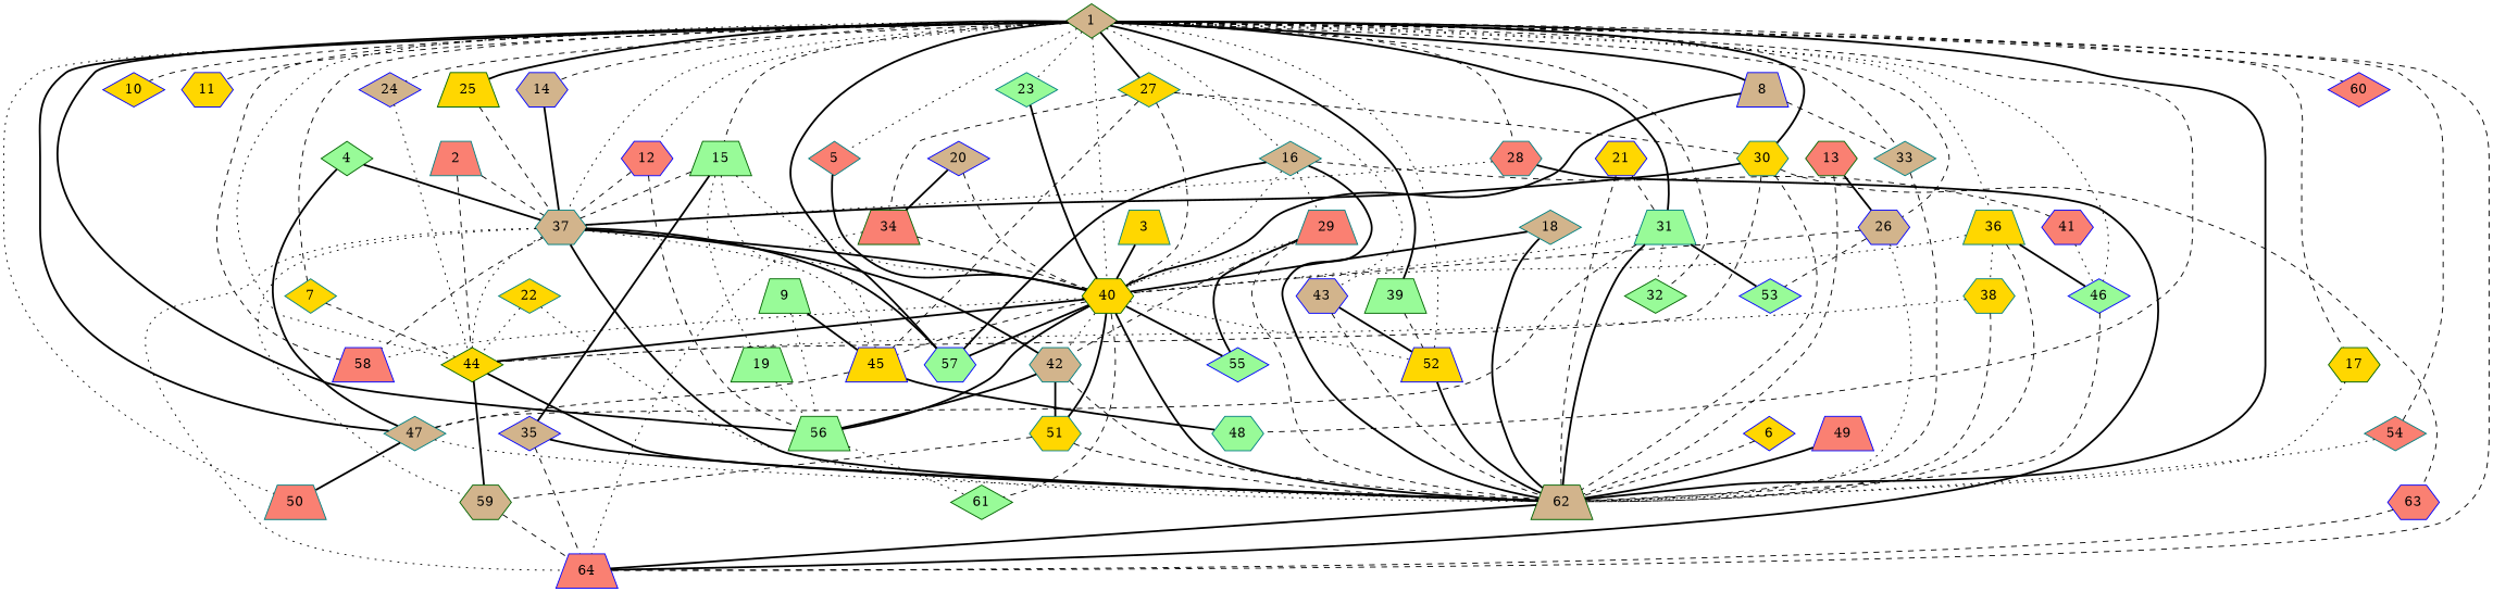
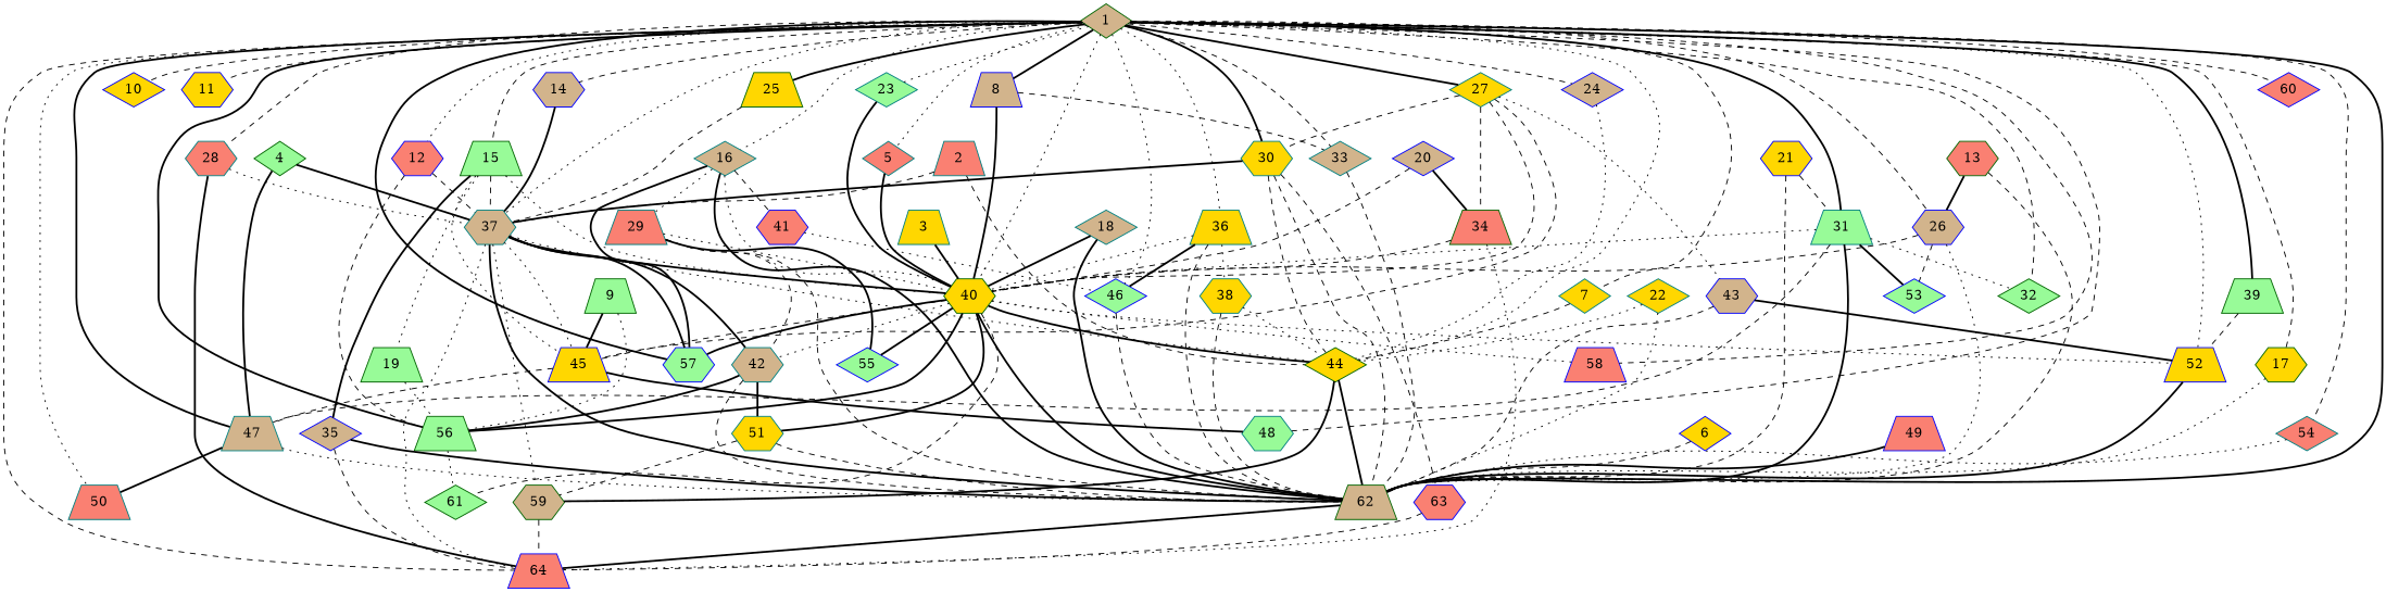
  graph {
    node [color=blue fillcolor=gold shape=diamond style=filled]
    edge [style=dashed weight=1.0]
    1 [color=darkgreen fillcolor=tan]
    5 [color=teal fillcolor=salmon]
    7 [color=teal]
    8 [fillcolor=tan shape=trapezium]
    10
    11 [shape=hexagon]
    12 [fillcolor=salmon shape=hexagon]
    14 [fillcolor=tan shape=hexagon]
    15 [color=darkgreen fillcolor=palegreen shape=trapezium]
    16 [color=teal fillcolor=tan]
    17 [color=darkgreen shape=hexagon]
    23 [color=teal fillcolor=palegreen]
    24 [fillcolor=tan]
    25 [color=darkgreen shape=trapezium]
    26 [fillcolor=tan shape=hexagon]
    27 [color=teal]
    28 [color=teal fillcolor=salmon shape=hexagon]
    30 [color=teal shape=hexagon]
    31 [color=teal fillcolor=palegreen shape=trapezium]
    32 [color=darkgreen fillcolor=palegreen]
    33 [color=teal fillcolor=tan]
    36 [color=teal shape=trapezium]
    37 [color=teal fillcolor=tan shape=hexagon]
    39 [color=darkgreen fillcolor=palegreen shape=trapezium]
    40 [color=darkgreen shape=hexagon]
    44 [color=darkgreen]
    46 [fillcolor=palegreen]
-   47 [color=teal fillcolor=tan]
+   47 [color=teal fillcolor=tan shape=trapezium]
    48 [color=teal fillcolor=palegreen shape=hexagon]
    50 [color=teal fillcolor=salmon shape=trapezium]
    52 [shape=trapezium]
    54 [color=teal fillcolor=salmon]
    56 [color=darkgreen fillcolor=palegreen shape=trapezium]
    57 [fillcolor=palegreen shape=hexagon]
    58 [fillcolor=salmon shape=trapezium]
    60 [fillcolor=salmon]
    62 [color=darkgreen fillcolor=tan shape=trapezium]
    64 [fillcolor=salmon shape=trapezium]
    45 [shape=trapezium]
    19 [color=darkgreen fillcolor=palegreen shape=trapezium]
    35 [fillcolor=tan]
    29 [color=teal fillcolor=salmon shape=trapezium]
    41 [fillcolor=salmon shape=hexagon]
    53 [fillcolor=palegreen]
    34 [color=darkgreen fillcolor=salmon shape=trapezium]
    43 [fillcolor=tan shape=hexagon]
    63 [fillcolor=salmon shape=hexagon]
    38 [color=teal shape=hexagon]
    42 [color=teal fillcolor=tan shape=hexagon]
    59 [color=darkgreen fillcolor=tan shape=hexagon]
    55 [fillcolor=palegreen]
    51 [color=teal shape=hexagon]
    61 [color=darkgreen fillcolor=palegreen]
    2 [color=teal fillcolor=salmon shape=trapezium]
    3 [color=teal shape=trapezium]
    4 [color=darkgreen fillcolor=palegreen]
    6
    9 [color=darkgreen fillcolor=palegreen shape=trapezium]
    13 [color=darkgreen fillcolor=salmon shape=hexagon]
    18 [color=teal fillcolor=tan]
    20 [fillcolor=tan]
    21 [shape=hexagon]
    22 [color=teal]
    49 [fillcolor=salmon shape=trapezium]
    1 -- 5 [style=dotted]
    1 -- 7
    1 -- 8 [style=bold]
    1 -- 10
    1 -- 11 [weight=2.0]
    1 -- 12 [style=dotted]
    1 -- 14
    1 -- 15
    1 -- 16 [style=dotted]
    1 -- 17
    1 -- 23 [style=dotted]
    1 -- 24
    1 -- 25 [style=bold weight=2.0]
    1 -- 26
    1 -- 27 [style=bold weight=2.0]
    1 -- 28 [weight=2.0]
    1 -- 30 [style=bold weight=2.0]
    1 -- 31 [style=bold]
    1 -- 32
    1 -- 33
    1 -- 36 [style=dotted]
    1 -- 37 [style=dotted weight=4.0]
    1 -- 39 [style=bold]
    1 -- 40 [style=dotted weight=8.0]
    1 -- 44 [style=dotted weight=4.0]
    1 -- 46 [style=dotted weight=2.0]
    1 -- 47 [style=bold]
    1 -- 48
    1 -- 50 [style=dotted]
    1 -- 52 [style=dotted weight=2.0]
    1 -- 54
    1 -- 56 [style=bold weight=2.0]
    1 -- 57 [style=bold weight=3.0]
    1 -- 58
    1 -- 60 [weight=2.0]
    1 -- 62 [style=bold weight=8.0]
    1 -- 64
    5 -- 40 [style=bold]
    7 -- 44
    8 -- 33
    8 -- 40 [style=bold]
    12 -- 37
    12 -- 56
    14 -- 37 [style=bold]
    15 -- 37
    15 -- 40 [style=dotted weight=2.0]
    15 -- 45 [style=dotted]
    15 -- 19 [style=dotted]
    15 -- 35 [style=bold]
    16 -- 40 [style=dotted]
    16 -- 57 [style=bold]
    16 -- 62 [style=bold]
    16 -- 29 [style=dotted]
    16 -- 41
    17 -- 62 [style=dotted]
    23 -- 40 [style=bold]
    24 -- 44 [style=dotted]
    25 -- 37
    26 -- 40
    26 -- 62 [style=dotted weight=2.0]
    26 -- 53
    27 -- 30
    27 -- 40
    27 -- 45
    27 -- 34
    27 -- 43 [style=dotted]
    28 -- 37 [style=dotted]
    28 -- 64 [style=bold]
    30 -- 37 [style=bold]
    30 -- 44
    30 -- 62
    30 -- 63
    31 -- 32 [style=dotted]
    31 -- 40 [style=dotted]
    31 -- 47
    31 -- 62 [style=bold]
    31 -- 53 [style=bold]
    33 -- 62
    36 -- 40 [style=dotted weight=2.0]
    36 -- 46 [style=bold]
    36 -- 62
    36 -- 38 [style=dotted]
    37 -- 40 [style=bold weight=2.0]
    37 -- 44 [style=dotted]
    37 -- 57 [style=bold]
-   37 -- 58
    37 -- 62 [style=bold weight=2.0]
    37 -- 64 [style=dotted]
    37 -- 45 [style=dotted]
    37 -- 42 [style=bold]
    37 -- 59 [style=dotted weight=2.0]
    39 -- 52
    40 -- 44 [style=bold weight=2.0]
    40 -- 52 [style=dotted]
    40 -- 56 [style=bold]
    40 -- 57 [style=bold]
    40 -- 58 [style=dotted]
    40 -- 62 [style=bold weight=4.0]
    40 -- 45 [weight=2.0]
    40 -- 42 [style=dotted]
    40 -- 55 [style=bold]
    40 -- 51 [style=bold]
    40 -- 61
    44 -- 62 [style=bold weight=2.0]
    44 -- 59 [style=bold]
    46 -- 62
    47 -- 50 [style=bold]
    47 -- 62 [style=dotted weight=2.0]
    52 -- 62 [style=bold weight=2.0]
    54 -- 62 [style=dotted]
    56 -- 61 [style=dotted]
    62 -- 64 [style=bold]
    45 -- 47
    45 -- 48 [style=bold]
    19 -- 56 [style=dotted]
    35 -- 62 [style=bold]
    35 -- 64
    29 -- 40 [style=dotted]
    29 -- 62 [weight=3.0]
    29 -- 42
    29 -- 55 [style=bold]
    41 -- 46 [style=dotted]
    34 -- 40 [weight=2.0]
    34 -- 64 [style=dotted]
    43 -- 52 [style=bold]
    43 -- 62
    63 -- 64
    38 -- 44 [style=dotted]
    38 -- 62 [weight=2.0]
    42 -- 56 [style=bold weight=2.0]
    42 -- 62
    42 -- 51 [style=bold]
    59 -- 64 [weight=2.0]
    51 -- 62
    51 -- 59
    2 -- 37
    2 -- 44
    3 -- 40 [style=bold weight=2.0]
    4 -- 37 [style=bold]
    4 -- 47 [style=bold]
    6 -- 62 [weight=2.0]
    9 -- 56 [style=dotted]
    9 -- 45 [style=bold]
    13 -- 26 [style=bold]
    13 -- 62
    18 -- 40 [style=bold]
    18 -- 62 [style=bold]
    20 -- 40
    20 -- 34 [style=bold]
    21 -- 31
    21 -- 62
    22 -- 44 [style=dotted]
    22 -- 62 [style=dotted]
    49 -- 62 [style=bold weight=2.0]
  }
